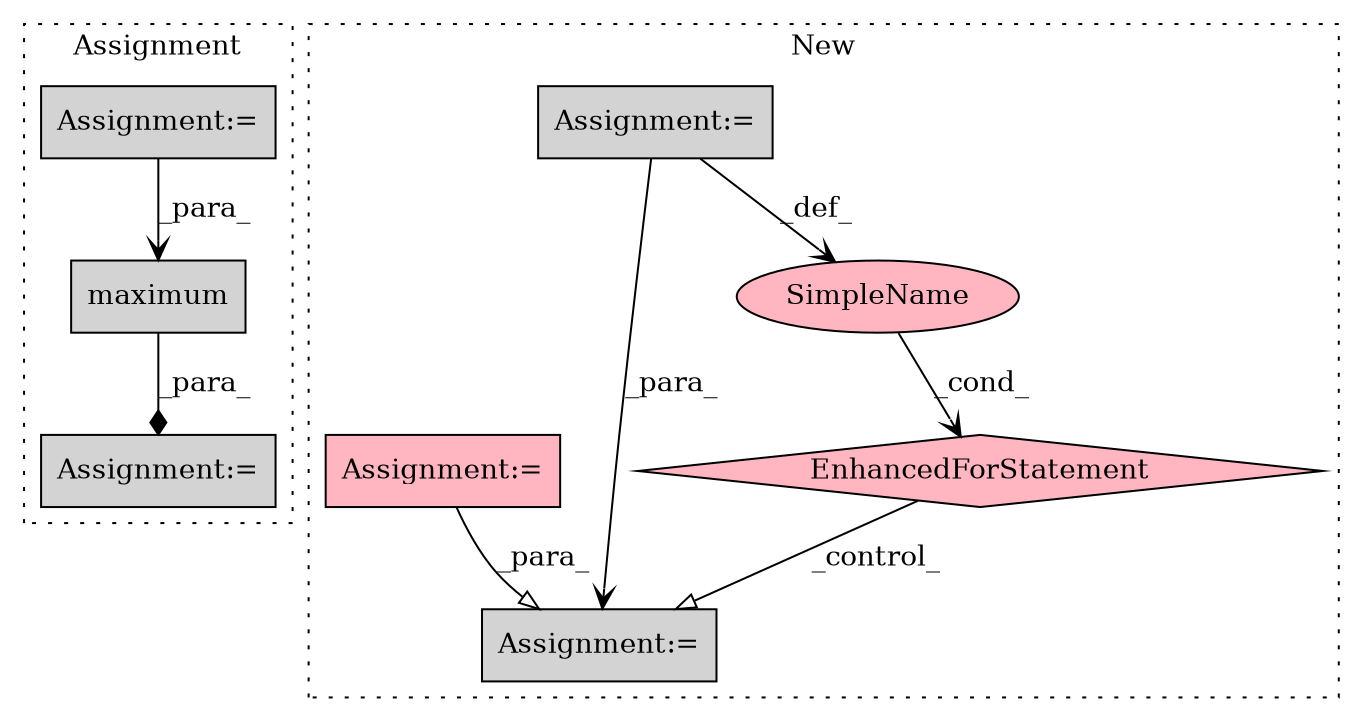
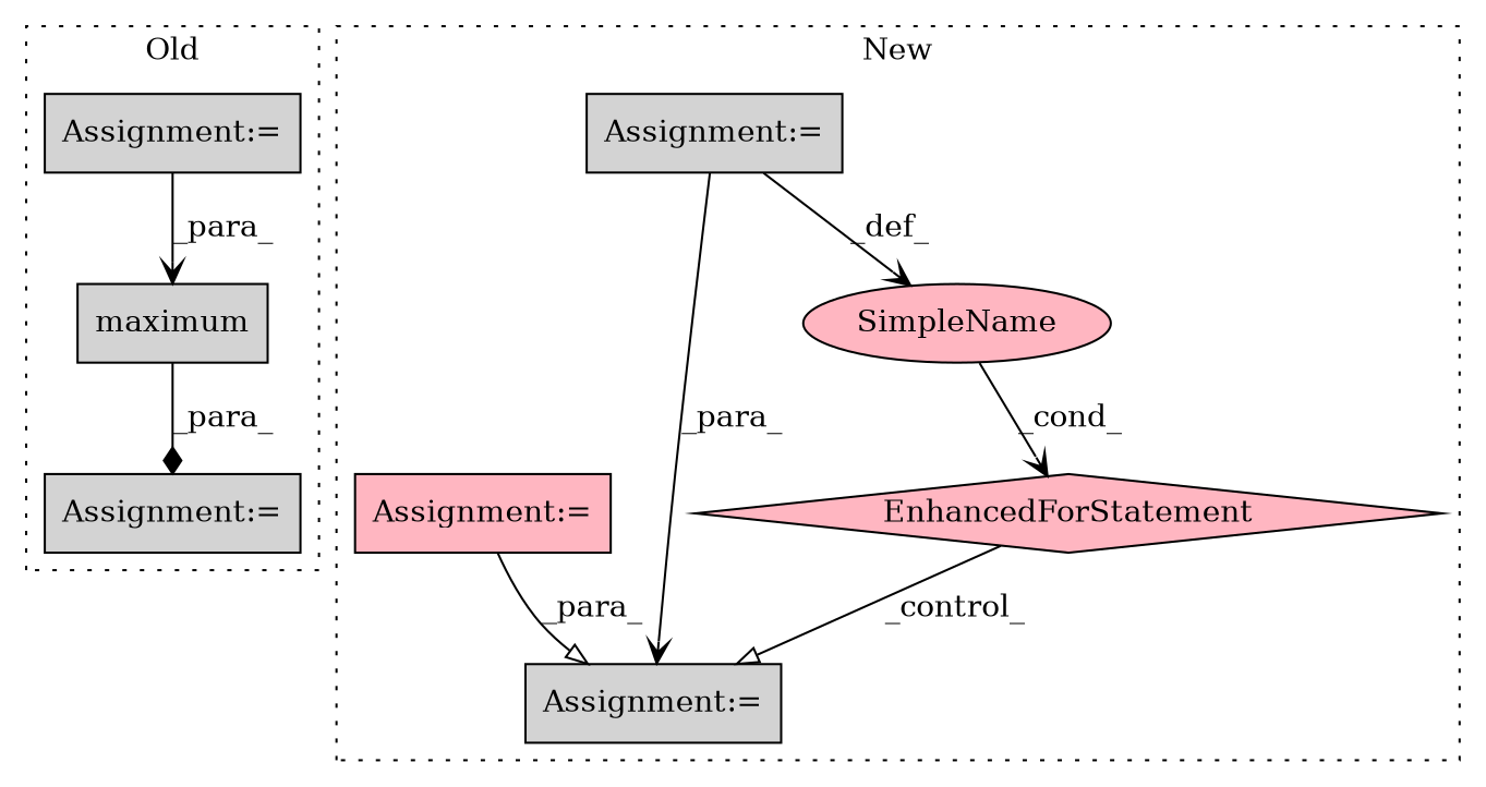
  digraph {
    node [a=7 fillcolor=lightgrey l=1 s="8881,9000" shape=box style=filled]
    edge [arrowhead=vee]
    n1 [a=32 l="8,1" label=maximum s="8433,8474"]
    n2 [label="Assignment:=" s=8727]
    n3 [label="Assignment:=" s=8372]
    n4 [a=70 fillcolor=lightpink l="86,2" label=EnhancedForStatement shape=diamond]
    n5 [label="Assignment:=" s=9017]
    n6 [a=42 fillcolor=lightpink l=2 label=SimpleName s=8975 shape=ellipse]
    n7 [l="86,2" label="Assignment:="]
    n8 [fillcolor=lightpink label="Assignment:=" s=8844]
    subgraph cluster_1 {
-     label=Assignment
+     label=Old
      style=dotted
      n1
      n2
      n3
    }
    subgraph cluster_2 {
      label=New
      style=dotted
      n4
      n5
      n6
      n7
      n8
    }
    n1 -> n2 [arrowhead=diamond label=_para_]
    n3 -> n1 [label=_para_]
    n4 -> n5 [arrowhead=onormal label=_control_]
    n6 -> n4 [label=_cond_]
    n7 -> n5 [label=_para_]
    n7 -> n6 [label=_def_]
    n8 -> n5 [arrowhead=onormal label=_para_]
  }
